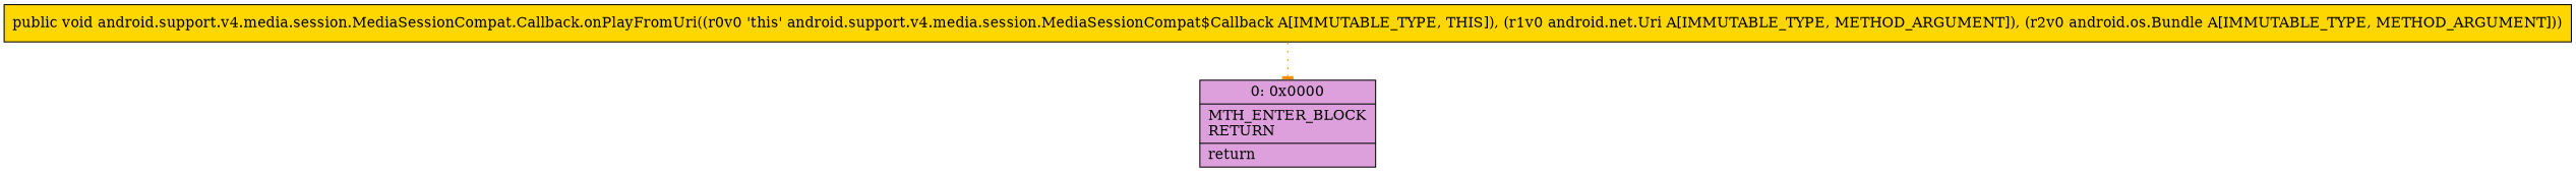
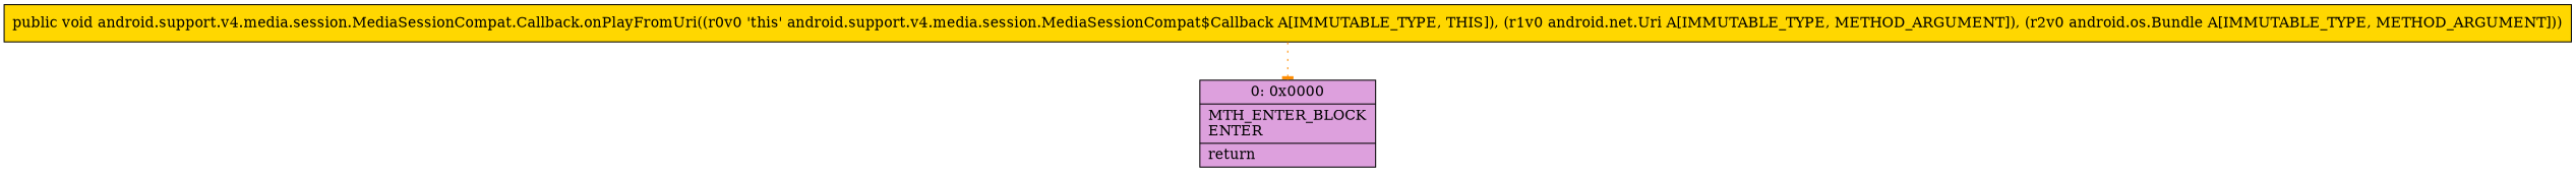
  digraph {
    node [shape=record style=filled]
-   n1 [label="{0\:\ 0x0000|MTH_ENTER_BLOCK\lRETURN\l|return\l}" fillcolor=plum]
+   n1 [label="{0\:\ 0x0000|MTH_ENTER_BLOCK\lENTER\l|return\l}" fillcolor=plum]
    n2 [label="{public void android.support.v4.media.session.MediaSessionCompat.Callback.onPlayFromUri((r0v0 'this' android.support.v4.media.session.MediaSessionCompat$Callback A[IMMUTABLE_TYPE, THIS]), (r1v0 android.net.Uri A[IMMUTABLE_TYPE, METHOD_ARGUMENT]), (r2v0 android.os.Bundle A[IMMUTABLE_TYPE, METHOD_ARGUMENT])) }" fillcolor=gold]
    n2 -> n1 [color=darkorange style=dotted arrowhead=tee]
  }
